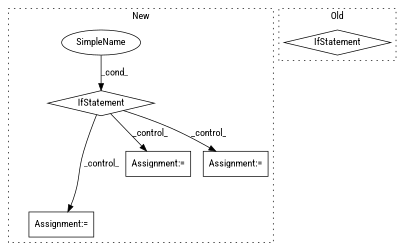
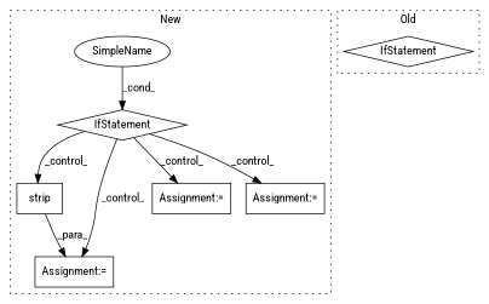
  digraph {
    fontname="Roboto Condensed"
    node [a=7 l=7 shape=box fontname="Roboto Condensed"]
    edge [fontname="Roboto Condensed"]
+   n1 [a=32 label=strip s=9911]
    n2 [l=1 label="Assignment:=" s=9898]
    n3 [a=42 label=SimpleName s=9636 shape=ellipse]
    n4 [a=25 l="4,2" label=IfStatement s="9632,9643" shape=diamond]
    n5 [l=9 label="Assignment:=" s=9690]
    n6 [l=2 label="Assignment:=" s=9827]
    n7 [a=25 l="4,2" label=IfStatement s="9293,9305" shape=diamond]
    subgraph cluster_1 {
      label=New
      style=dotted
+     n1
      n2
      n3
      n4
      n5
      n6
    }
    subgraph cluster_2 {
      label=Old
      style=dotted
      n7
    }
+   n1 -> n2 [label=_para_]
    n3 -> n4 [label=_cond_]
+   n4 -> n1 [label=_control_]
    n4 -> n2 [label=_control_]
    n4 -> n5 [label=_control_]
    n4 -> n6 [label=_control_]
  }
